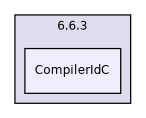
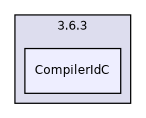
  digraph {
    compound=true
    rankdir=LR
    n1 [fillcolor="#eeeeff" fontname=Helvetica fontsize=10 label=CompilerIdC pencolor=black shape=box style=filled]
    subgraph cluster_1 {
      bgcolor="#ddddee"
      fontname=Helvetica
      fontsize=10
-     label="6.6.3"
+     label="3.6.3"
      pencolor=black
      n1
    }
  }
